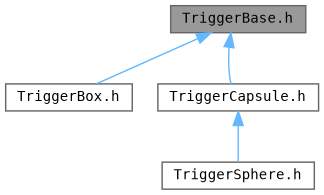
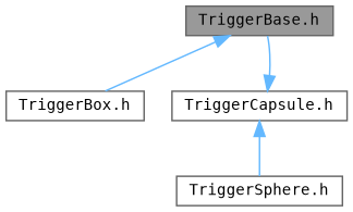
  digraph {
    fontname="DejaVu Sans Mono"
    node [color=grey40 fillcolor=white fontname="DejaVu Sans Mono" fontsize=10 shape=box style=filled]
    edge [color=steelblue1 dir=back fontname="DejaVu Sans Mono" fontsize=10 labelfontname=Helvetica labelfontsize=10 style=solid]
    n1 [color=gray40 fillcolor=grey60 fontcolor=black height=0.2 label="TriggerBase.h" width=0.4]
    n2 [height=0.2 label="TriggerBox.h" width=0.4]
    n3 [height=0.2 label="TriggerCapsule.h" width=0.4]
    n4 [height=0.2 label="TriggerSphere.h" width=0.4]
    n1 -> n2
-   n1 -> n3
+   n3 -> n1
    n3 -> n4
  }
